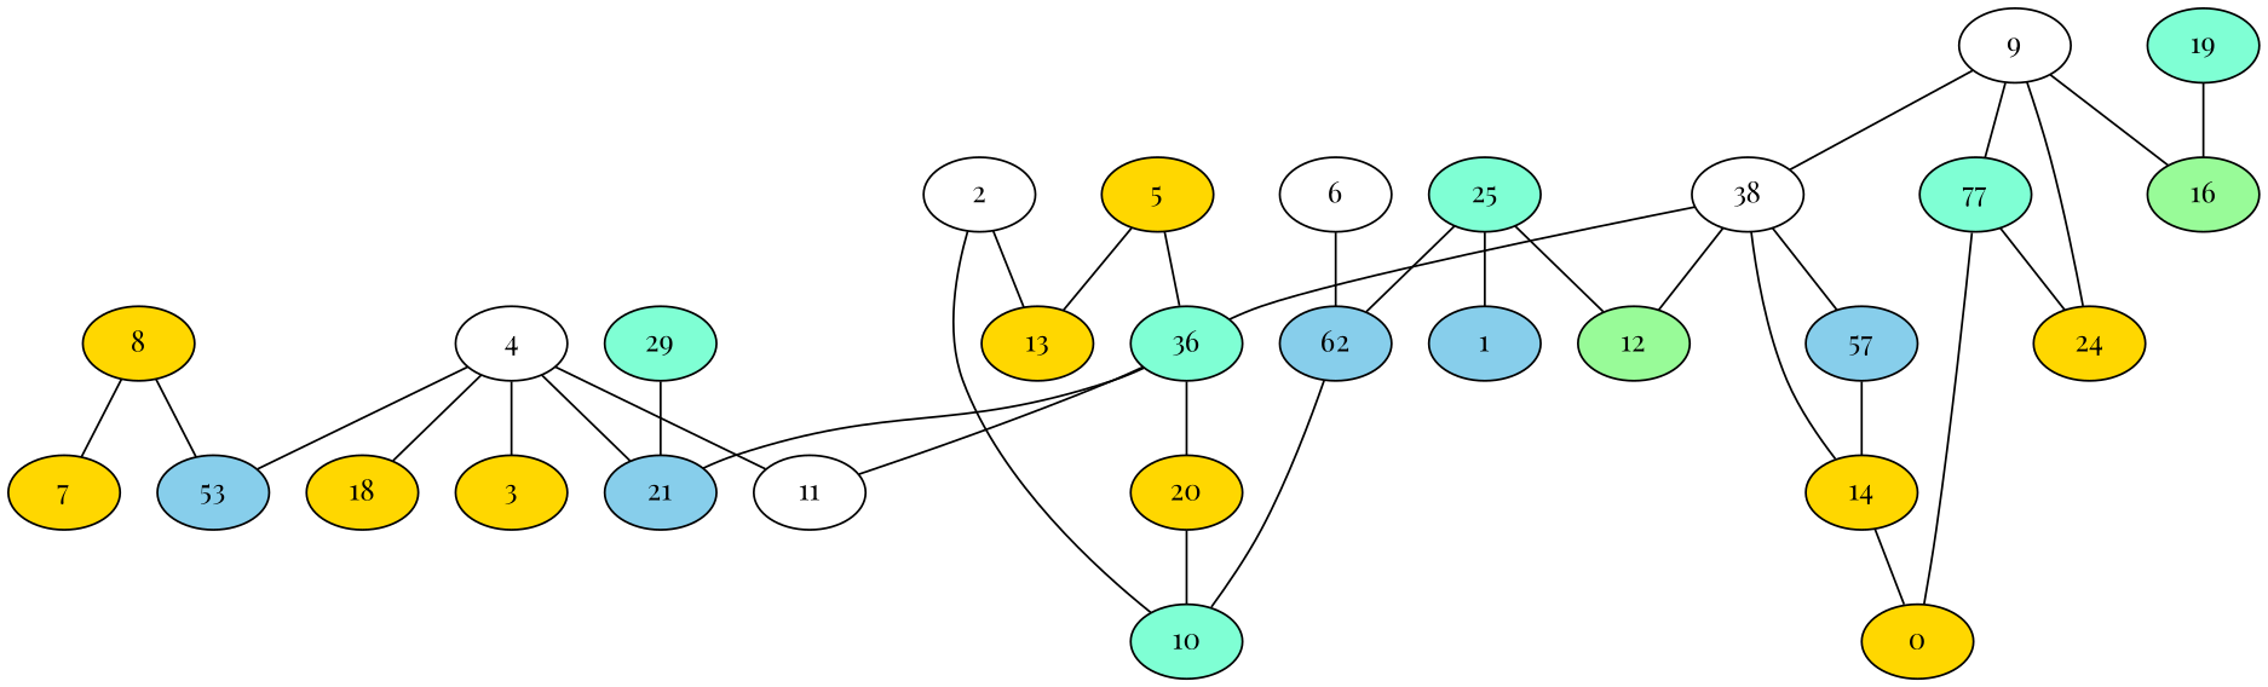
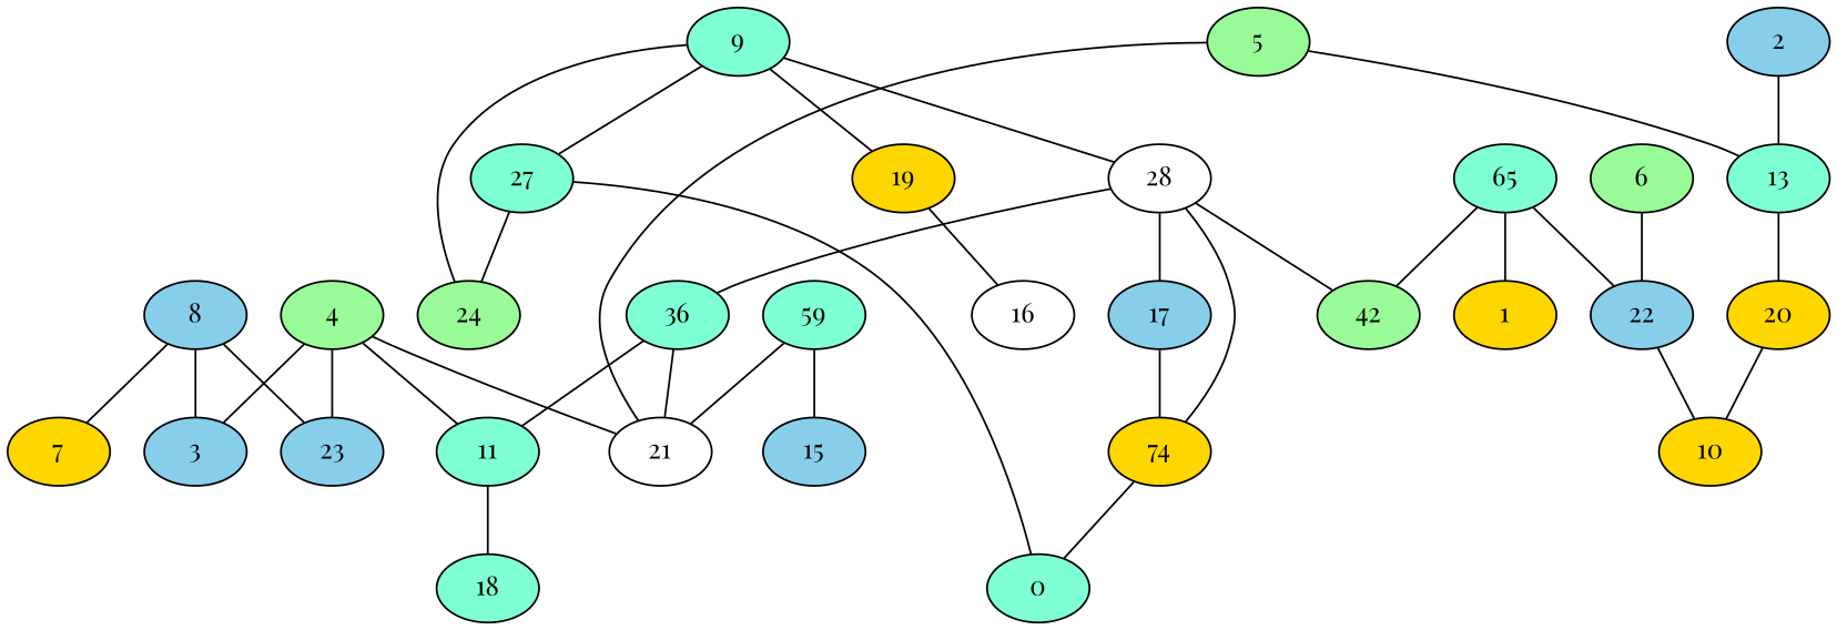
  digraph {
    fontname="Playfair Display"
    node [fillcolor=aquamarine fontname="Playfair Display" style=filled]
    edge [color=black dir=none fontname="Playfair Display"]
-   8 [fillcolor=gold]
+   8 [fillcolor=skyblue]
    7 [fillcolor=gold]
-   18 [fillcolor=gold]
-   3 [fillcolor=gold]
-   29
-   21 [fillcolor=skyblue]
-   4 [fillcolor=white]
-   23 [fillcolor=skyblue label=53]
-   11 [fillcolor=white]
-   9 [fillcolor=white]
-   16 [fillcolor=palegreen]
-   27 [label=77]
-   28 [fillcolor=white label=38]
-   24 [fillcolor=gold]
-   0 [fillcolor=gold]
-   17 [fillcolor=skyblue label=57]
-   12 [fillcolor=palegreen]
+   18
+   3 [fillcolor=skyblue]
+   29 [label=59]
+   15 [fillcolor=skyblue]
+   21 [fillcolor=white]
+   4 [fillcolor=palegreen]
+   23 [fillcolor=skyblue]
+   11
+   9
+   16 [fillcolor=white]
+   27
+   28 [fillcolor=white]
+   24 [fillcolor=palegreen]
+   0
+   17 [fillcolor=skyblue]
+   12 [fillcolor=palegreen label=42]
    n19 [label=36]
-   14 [fillcolor=gold]
+   14 [fillcolor=gold label=74]
    20 [fillcolor=gold]
-   5 [fillcolor=gold]
-   13 [fillcolor=gold]
-   10
-   25
-   1 [fillcolor=skyblue]
-   22 [fillcolor=skyblue label=62]
-   2 [fillcolor=white]
-   19
-   6 [fillcolor=white]
+   5 [fillcolor=palegreen]
+   13
+   10 [fillcolor=gold]
+   25 [label=65]
+   1 [fillcolor=gold]
+   22 [fillcolor=skyblue]
+   2 [fillcolor=skyblue]
+   19 [fillcolor=gold]
+   6 [fillcolor=palegreen]
    subgraph sub_1 {
      8
      7
      18
      3
      29
+     15
      21
      4
      23
      11
      9
      16
      27
      28
      24
      0
      17
      12
      n19
      14
      20
      5
      13
      10
      25
      1
      22
      2
      19
      6
    }
    8 -> 7
+   8 -> 3
    8 -> 23
+   29 -> 15
    29 -> 21
-   4 -> 18
+   11 -> 18
    4 -> 3
    4 -> 21
    4 -> 23
    4 -> 11
-   9 -> 16
+   9 -> 19
    9 -> 27
    9 -> 28
    9 -> 24
    27 -> 24
    27 -> 0
    28 -> 17
    28 -> 12
    28 -> n19
    28 -> 14
    17 -> 14
    n19 -> 21
    n19 -> 11
-   n19 -> 20
+   13 -> 20
    14 -> 0
    20 -> 10
-   5 -> n19
+   5 -> 21
    5 -> 13
    25 -> 12
    25 -> 1
    25 -> 22
    22 -> 10
    2 -> 13
-   2 -> 10
    19 -> 16
    6 -> 22
  }
